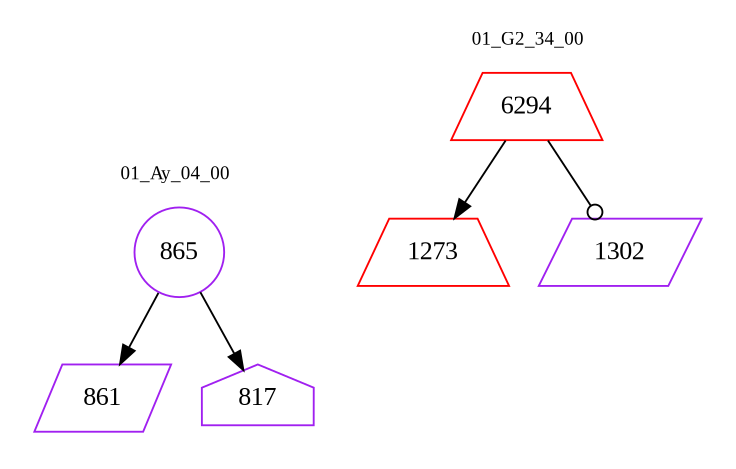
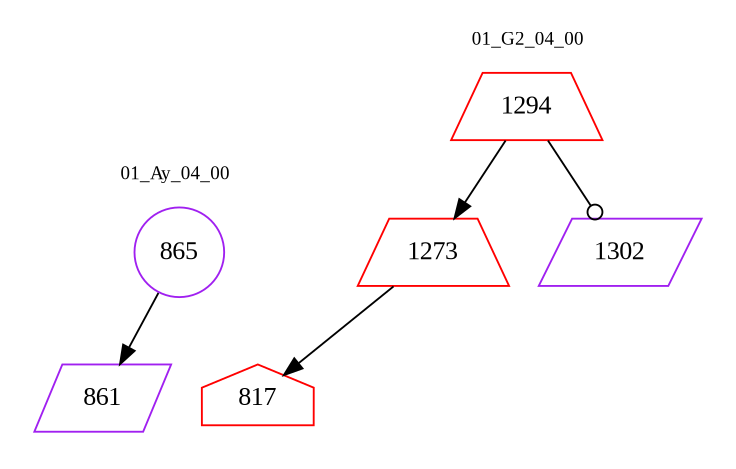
  digraph {
    fontname="Liberation Serif"
    node [color=purple fontname="Liberation Serif" shape=parallelogram]
    edge [arrowhead=normal color=black fontname="Liberation Serif"]
    n1 [label=865 shape=circle]
-   n2 [label=817 shape=house]
+   n2 [color=red label=817 shape=house]
    n3 [label=861]
-   n4 [color=red label=6294 shape=trapezium]
+   n4 [color=red label=1294 shape=trapezium]
    n5 [color=red label=1273 shape=trapezium]
    n6 [label=1302]
    subgraph cluster_1 {
      color=white
      fontsize=10
      label="01_Ay_04_00"
      n1
      n2
      n3
    }
    subgraph cluster_2 {
      color=white
      fontsize=10
-     label="01_G2_34_00"
+     label="01_G2_04_00"
      n4
      n5
      n6
    }
-   n1 -> n2
+   n5 -> n2
    n1 -> n3
    n4 -> n5
    n4 -> n6 [arrowhead=odot]
  }
